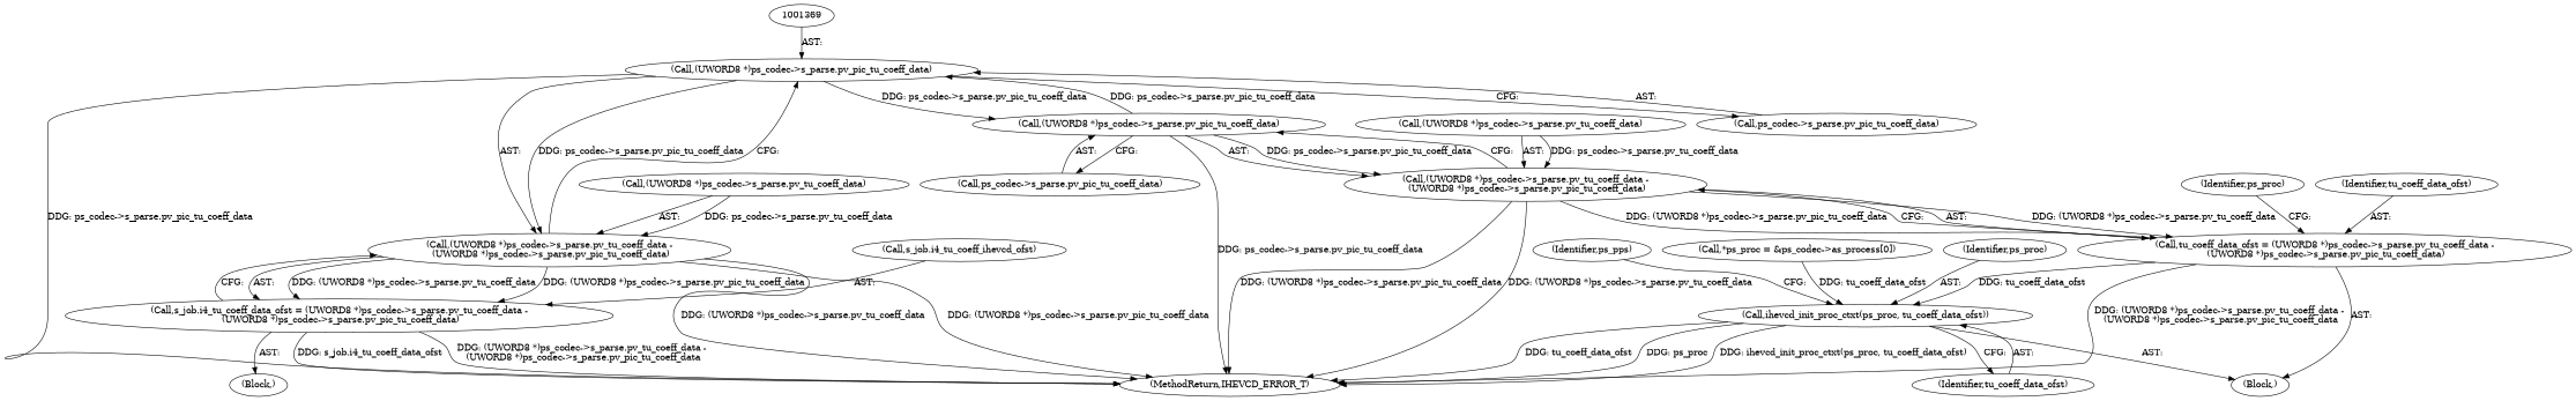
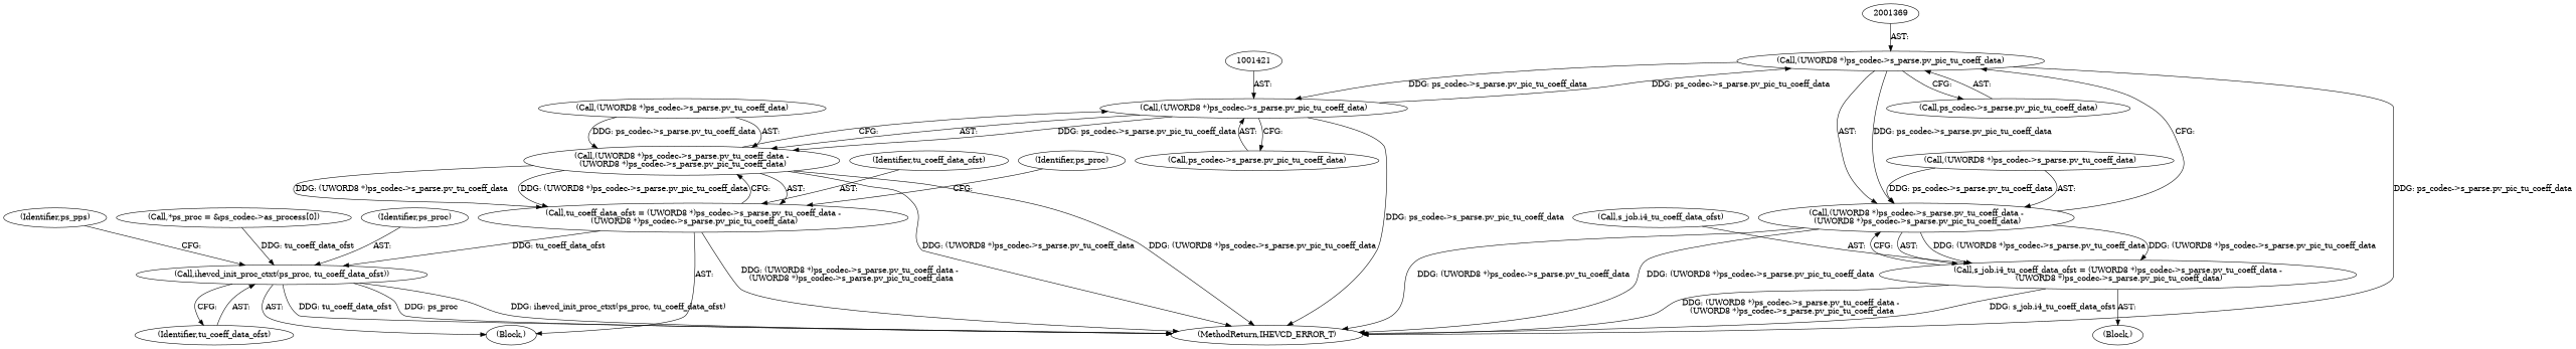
  digraph {
    n1 [label="(Call,(UWORD8 *)ps_codec->s_parse.pv_pic_tu_coeff_data)"]
    n2 [label="(Call,(UWORD8 *)ps_codec->s_parse.pv_pic_tu_coeff_data)"]
    n3 [label="(Call,(UWORD8 *)ps_codec->s_parse.pv_tu_coeff_data -\n (UWORD8 *)ps_codec->s_parse.pv_pic_tu_coeff_data)"]
    n4 [label="(Call,ps_codec->s_parse.pv_pic_tu_coeff_data)"]
    n5 [label="(MethodReturn,IHEVCD_ERROR_T)"]
    n6 [label="(Call,(UWORD8 *)ps_codec->s_parse.pv_tu_coeff_data -\n (UWORD8 *)ps_codec->s_parse.pv_pic_tu_coeff_data)"]
    n7 [label="(Call,ps_codec->s_parse.pv_pic_tu_coeff_data)"]
    n8 [label="(Call,s_job.i4_tu_coeff_data_ofst = (UWORD8 *)ps_codec->s_parse.pv_tu_coeff_data -\n (UWORD8 *)ps_codec->s_parse.pv_pic_tu_coeff_data)"]
    n9 [label="(Call,tu_coeff_data_ofst = (UWORD8 *)ps_codec->s_parse.pv_tu_coeff_data -\n (UWORD8 *)ps_codec->s_parse.pv_pic_tu_coeff_data)"]
    n10 [label="(Block,)"]
    n11 [label="(Call,ihevcd_init_proc_ctxt(ps_proc, tu_coeff_data_ofst))"]
    n12 [label="(Block,)"]
    n13 [label="(Identifier,tu_coeff_data_ofst)"]
    n14 [label="(Identifier,ps_proc)"]
-   n15 [label="(Call,s_job.i4_tu_coeff_ihevcd_ofst)"]
+   n15 [label="(Call,s_job.i4_tu_coeff_data_ofst)"]
    n16 [label="(Call,(UWORD8 *)ps_codec->s_parse.pv_tu_coeff_data)"]
    n17 [label="(Identifier,ps_proc)"]
    n18 [label="(Identifier,ps_pps)"]
    n19 [label="(Call,(UWORD8 *)ps_codec->s_parse.pv_tu_coeff_data)"]
    n20 [label="(Call,*ps_proc = &ps_codec->as_process[0])"]
    n21 [label="(Identifier,tu_coeff_data_ofst)"]
-   1001369
+   1001369 [label=2001369]
+   1001421
    n1 -> n2 [label="DDG: ps_codec->s_parse.pv_pic_tu_coeff_data"]
    n1 -> n3 [label="AST: "]
    n1 -> n3 [label="DDG: ps_codec->s_parse.pv_pic_tu_coeff_data"]
    n1 -> n4 [label="CFG: "]
    n1 -> n5 [label="DDG: ps_codec->s_parse.pv_pic_tu_coeff_data"]
    n2 -> n1 [label="DDG: ps_codec->s_parse.pv_pic_tu_coeff_data"]
    n2 -> n5 [label="DDG: ps_codec->s_parse.pv_pic_tu_coeff_data"]
    n2 -> n6 [label="AST: "]
    n2 -> n6 [label="DDG: ps_codec->s_parse.pv_pic_tu_coeff_data"]
    n2 -> n7 [label="CFG: "]
    n3 -> n1 [label="CFG: "]
    n3 -> n5 [label="DDG: (UWORD8 *)ps_codec->s_parse.pv_tu_coeff_data"]
    n3 -> n5 [label="DDG: (UWORD8 *)ps_codec->s_parse.pv_pic_tu_coeff_data"]
    n3 -> n8 [label="AST: "]
    n3 -> n8 [label="DDG: (UWORD8 *)ps_codec->s_parse.pv_tu_coeff_data"]
    n3 -> n8 [label="DDG: (UWORD8 *)ps_codec->s_parse.pv_pic_tu_coeff_data"]
    n4 -> n1 [label="AST: "]
    n6 -> n2 [label="CFG: "]
    n6 -> n5 [label="DDG: (UWORD8 *)ps_codec->s_parse.pv_pic_tu_coeff_data"]
    n6 -> n5 [label="DDG: (UWORD8 *)ps_codec->s_parse.pv_tu_coeff_data"]
    n6 -> n9 [label="AST: "]
    n6 -> n9 [label="DDG: (UWORD8 *)ps_codec->s_parse.pv_tu_coeff_data"]
    n6 -> n9 [label="DDG: (UWORD8 *)ps_codec->s_parse.pv_pic_tu_coeff_data"]
    n7 -> n2 [label="AST: "]
    n8 -> n3 [label="CFG: "]
    n8 -> n5 [label="DDG: s_job.i4_tu_coeff_data_ofst"]
    n8 -> n5 [label="DDG: (UWORD8 *)ps_codec->s_parse.pv_tu_coeff_data -\n (UWORD8 *)ps_codec->s_parse.pv_pic_tu_coeff_data"]
    n8 -> n10 [label="AST: "]
    n9 -> n5 [label="DDG: (UWORD8 *)ps_codec->s_parse.pv_tu_coeff_data -\n (UWORD8 *)ps_codec->s_parse.pv_pic_tu_coeff_data"]
    n9 -> n6 [label="CFG: "]
    n9 -> n11 [label="DDG: tu_coeff_data_ofst"]
    n9 -> n12 [label="AST: "]
    n11 -> n5 [label="DDG: tu_coeff_data_ofst"]
    n11 -> n5 [label="DDG: ps_proc"]
    n11 -> n5 [label="DDG: ihevcd_init_proc_ctxt(ps_proc, tu_coeff_data_ofst)"]
    n11 -> n12 [label="AST: "]
    n11 -> n13 [label="CFG: "]
    n13 -> n11 [label="AST: "]
    n14 -> n9 [label="CFG: "]
    n15 -> n8 [label="AST: "]
    n16 -> n6 [label="AST: "]
    n16 -> n6 [label="DDG: ps_codec->s_parse.pv_tu_coeff_data"]
    n17 -> n11 [label="AST: "]
    n18 -> n11 [label="CFG: "]
    n19 -> n3 [label="AST: "]
    n19 -> n3 [label="DDG: ps_codec->s_parse.pv_tu_coeff_data"]
    n20 -> n11 [label="DDG: tu_coeff_data_ofst"]
    n21 -> n9 [label="AST: "]
    1001369 -> n1 [label="AST: "]
+   1001421 -> n2 [label="AST: "]
  }
